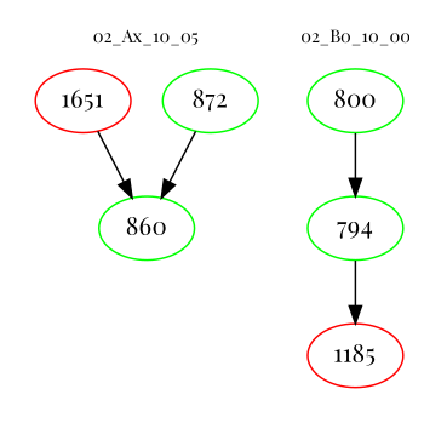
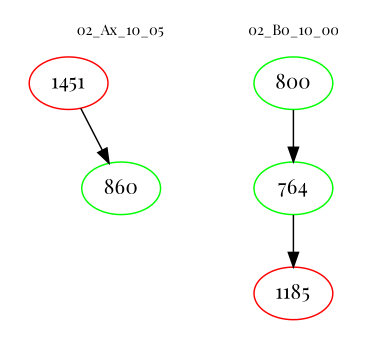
  digraph {
    fontname="Playfair Display"
    node [color=green fontname="Playfair Display"]
    edge [color=black fontname="Playfair Display"]
-   n1 [label=872]
    n2 [label=860]
-   n3 [color=red label=1651]
+   n3 [color=red label=1451]
    n4 [label=800]
-   n5 [label=794]
+   n5 [label=764]
    n6 [color=red label=1185]
    subgraph cluster_1 {
      color=white
      fontsize=10
      label="02_Ax_10_05"
-     n1
      n2
      n3
    }
    subgraph cluster_2 {
      color=white
      fontsize=10
      label="02_B0_10_00"
      n4
      n5
      n6
    }
-   n1 -> n2
    n3 -> n2
    n4 -> n5
    n5 -> n6
  }
